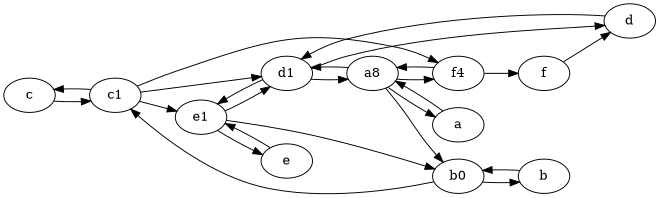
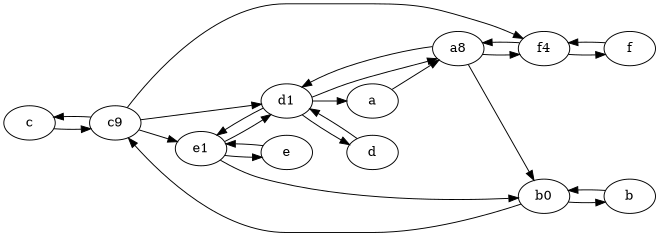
  digraph {
    rankdir=LR
    c
-   c1
+   c1 [label=c9]
    d1
    n4 [label=f4]
    e1
    n6 [label=b0]
    b
    d
    n9 [label=a8]
    a
    f
    e
    c -> c1
    c1 -> c
    c1 -> d1
    c1 -> n4
    c1 -> e1
    d1 -> e1
    d1 -> d
    d1 -> n9
    n4 -> n9
    n4 -> f
    e1 -> d1
    e1 -> n6
    e1 -> e
    n6 -> c1
    n6 -> b
    b -> n6
    d -> d1
    n9 -> d1
    n9 -> n4
    n9 -> n6
-   n9 -> a
+   d1 -> a
    a -> n9
-   f -> d
+   f -> n4
    e -> e1
  }
